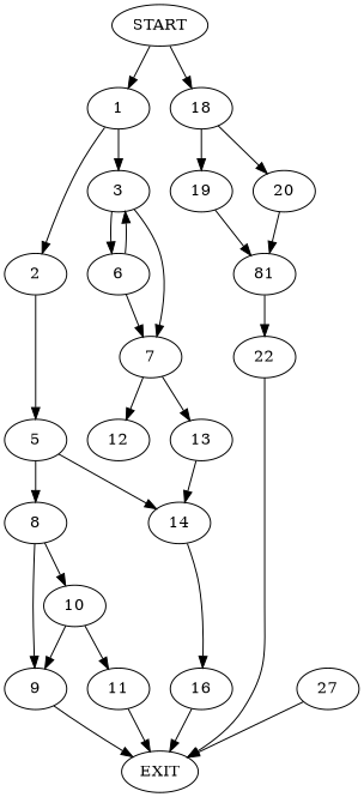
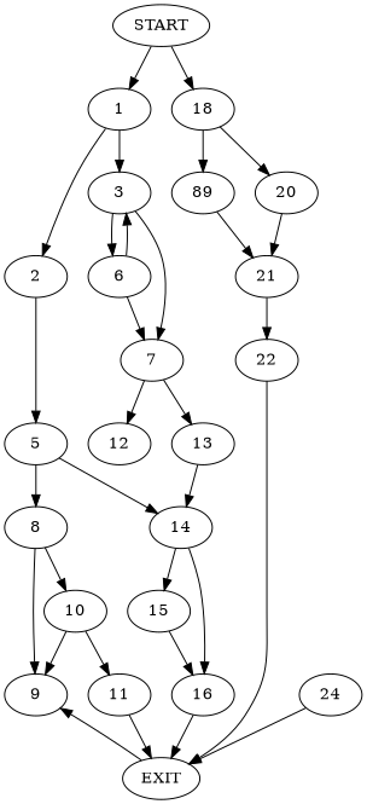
  digraph {
    n1 [label=START]
    1
    18
    2
    3
-   19
+   19 [label=89]
    20
    n8 [label=EXIT]
    5
    6
    7
    8
    14
    12
    13
    9
    10
    11
+   15
    16
-   21 [label=81]
+   21
    22
-   24 [label=27]
+   24
    n1 -> 1
    n1 -> 18
    1 -> 2
    1 -> 3
    18 -> 19
    18 -> 20
    2 -> 5
    3 -> 6
    3 -> 7
    19 -> 21
    20 -> 21
    5 -> 8
    5 -> 14
    6 -> 3
    6 -> 7
    7 -> 12
    7 -> 13
    8 -> 9
    8 -> 10
+   14 -> 15
    14 -> 16
    13 -> 14
-   9 -> n8
+   n8 -> 9
    10 -> 9
    10 -> 11
    11 -> n8
+   15 -> 16
    16 -> n8
    21 -> 22
    22 -> n8
    24 -> n8
  }
